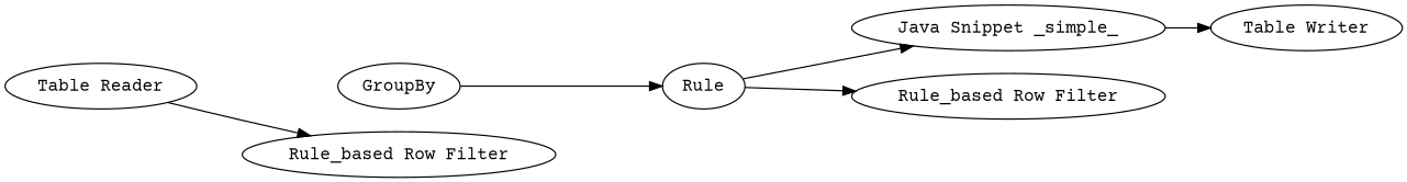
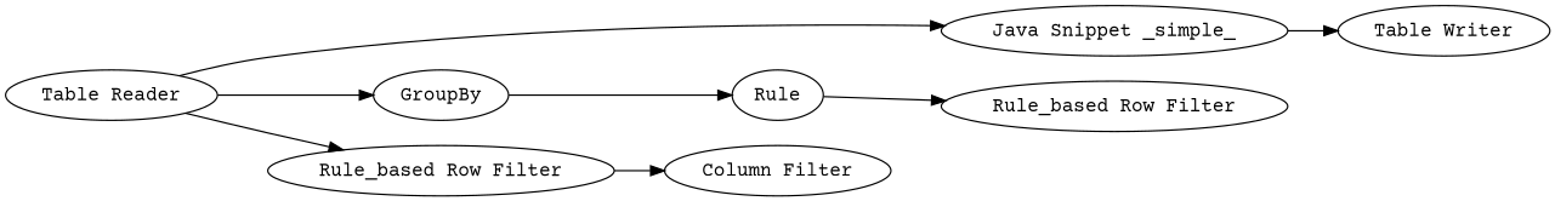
  digraph {
    fontname="Courier Prime"
    rankdir=LR
    node [fontname="Courier Prime"]
    edge [fontname="Courier Prime"]
    n1 [label=Rule]
    n2 [label="Rule_based Row Filter"]
    n3 [label="Table Reader"]
    n4 [label="Java Snippet _simple_"]
    n5 [label=GroupBy]
    n6 [label="Rule_based Row Filter"]
    n7 [label="Table Writer"]
+   n8 [label="Column Filter"]
    n1 -> n2
-   n1 -> n4
+   n3 -> n4
+   n3 -> n5
    n3 -> n6
    n4 -> n7
    n5 -> n1
+   n6 -> n8
  }
